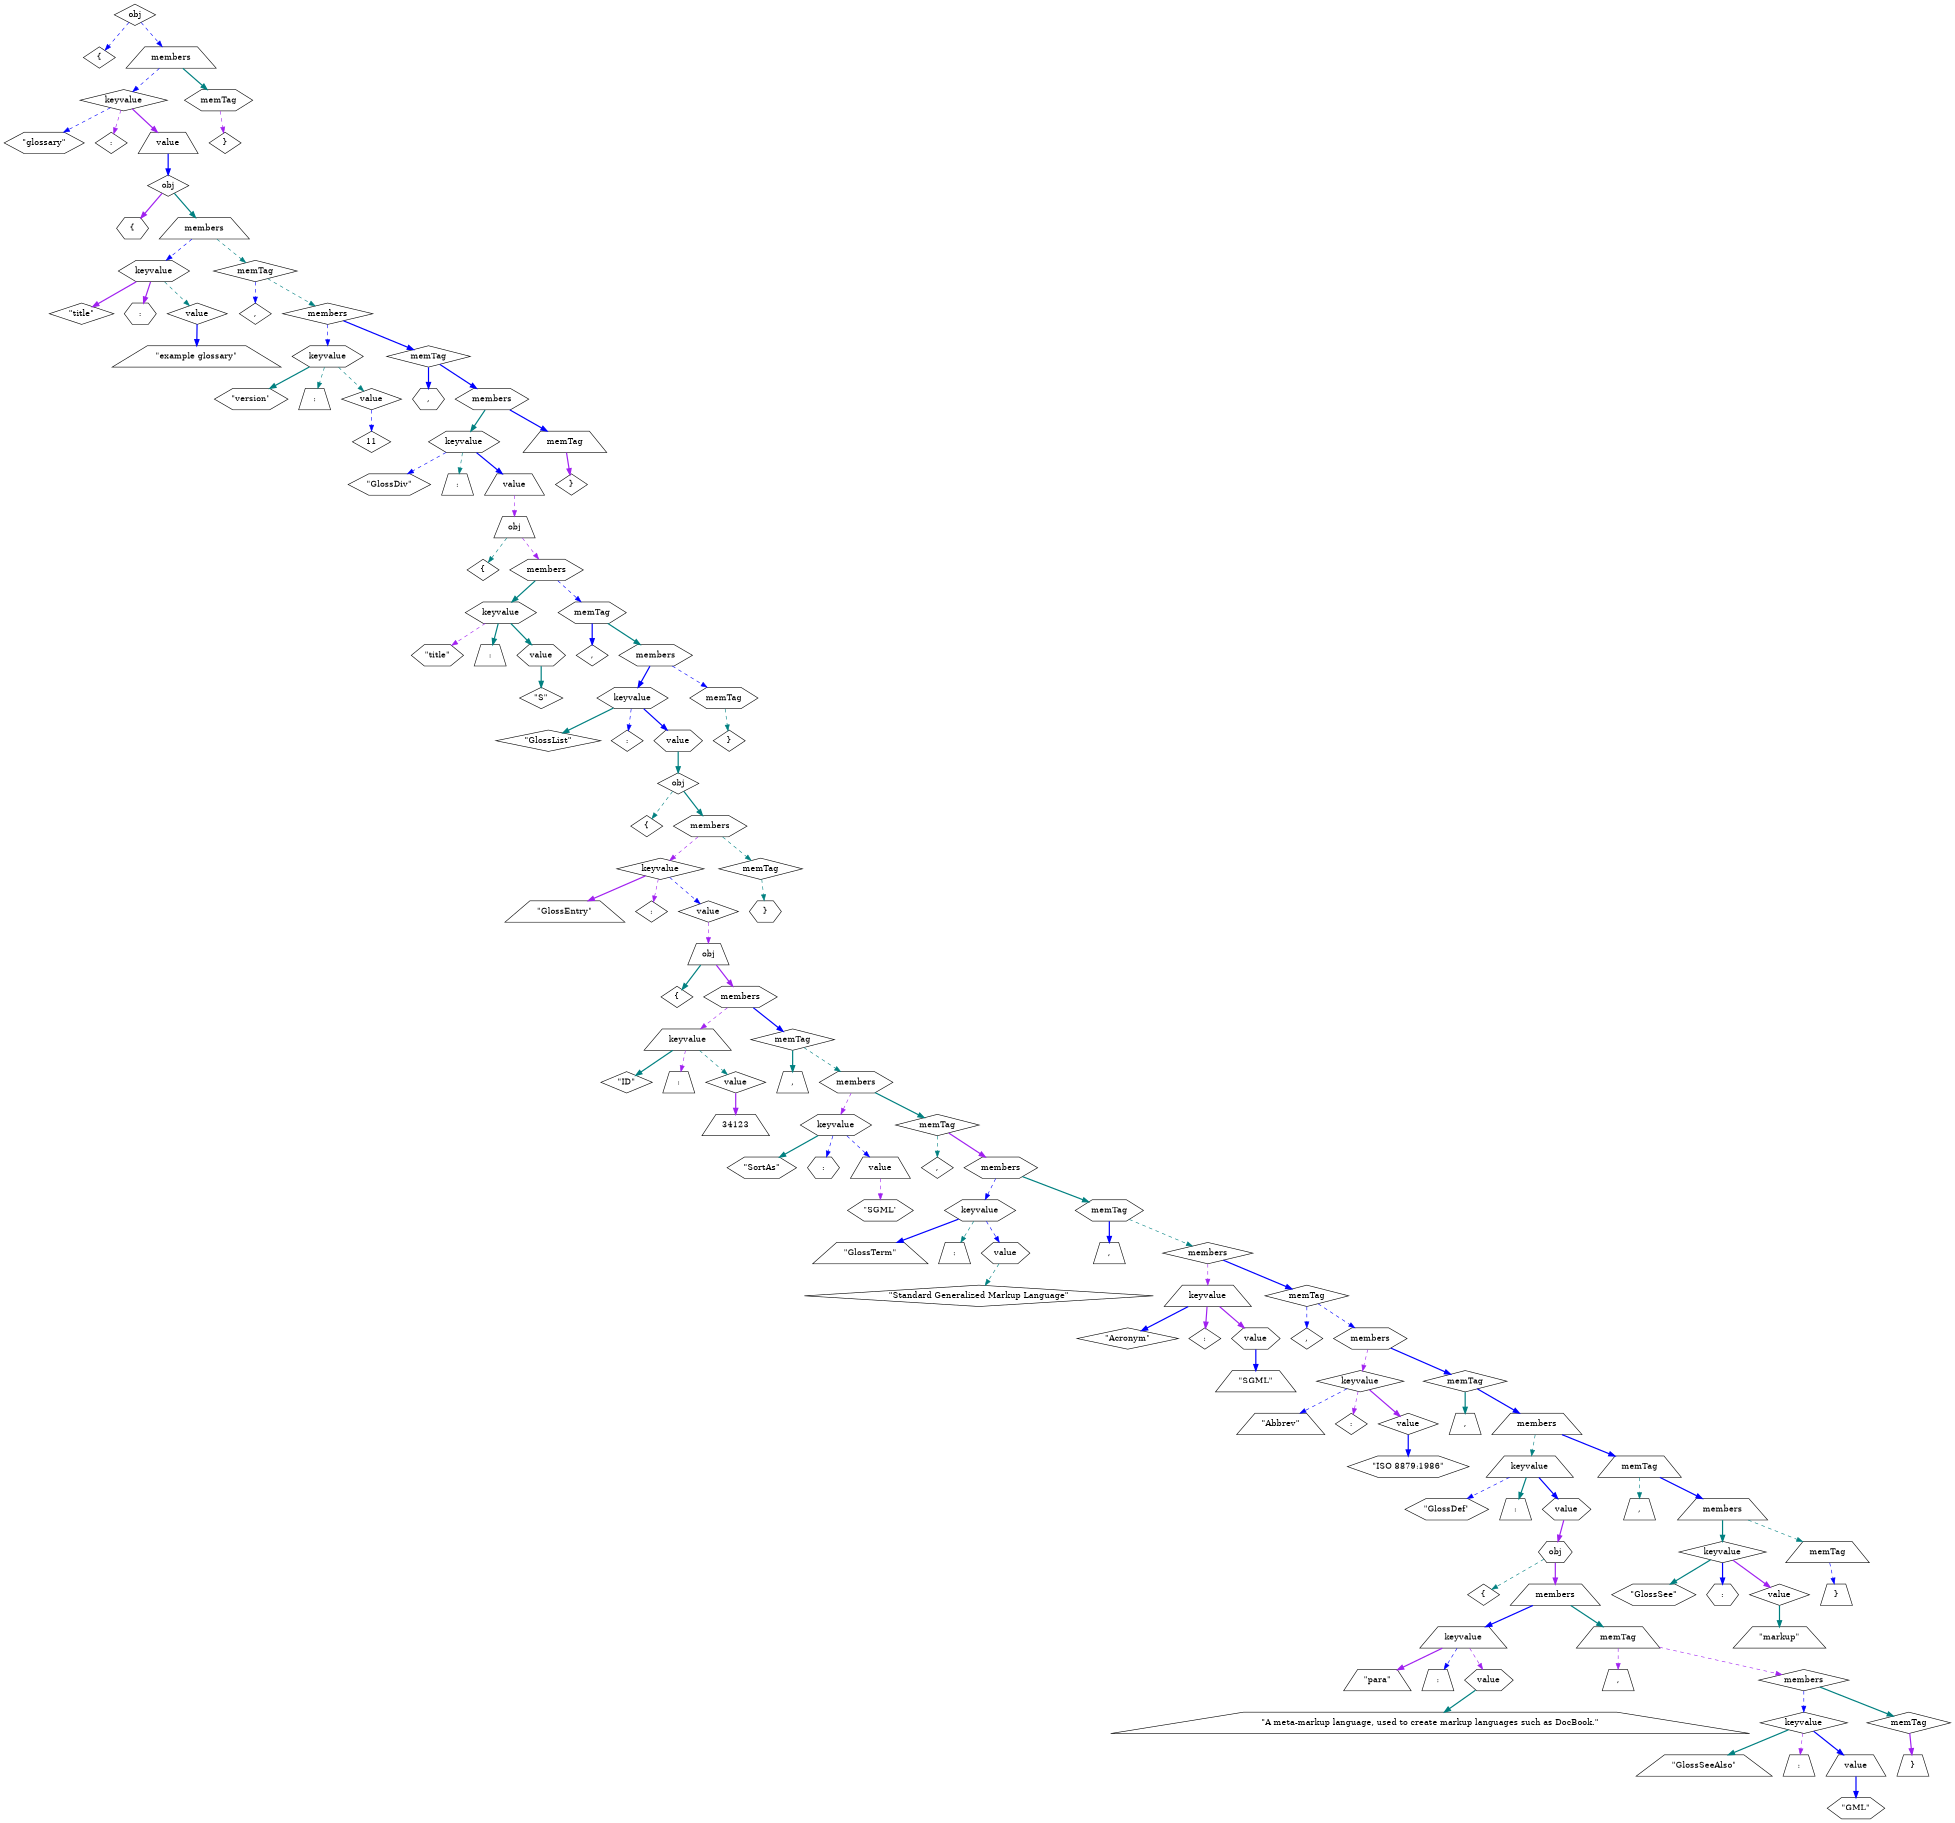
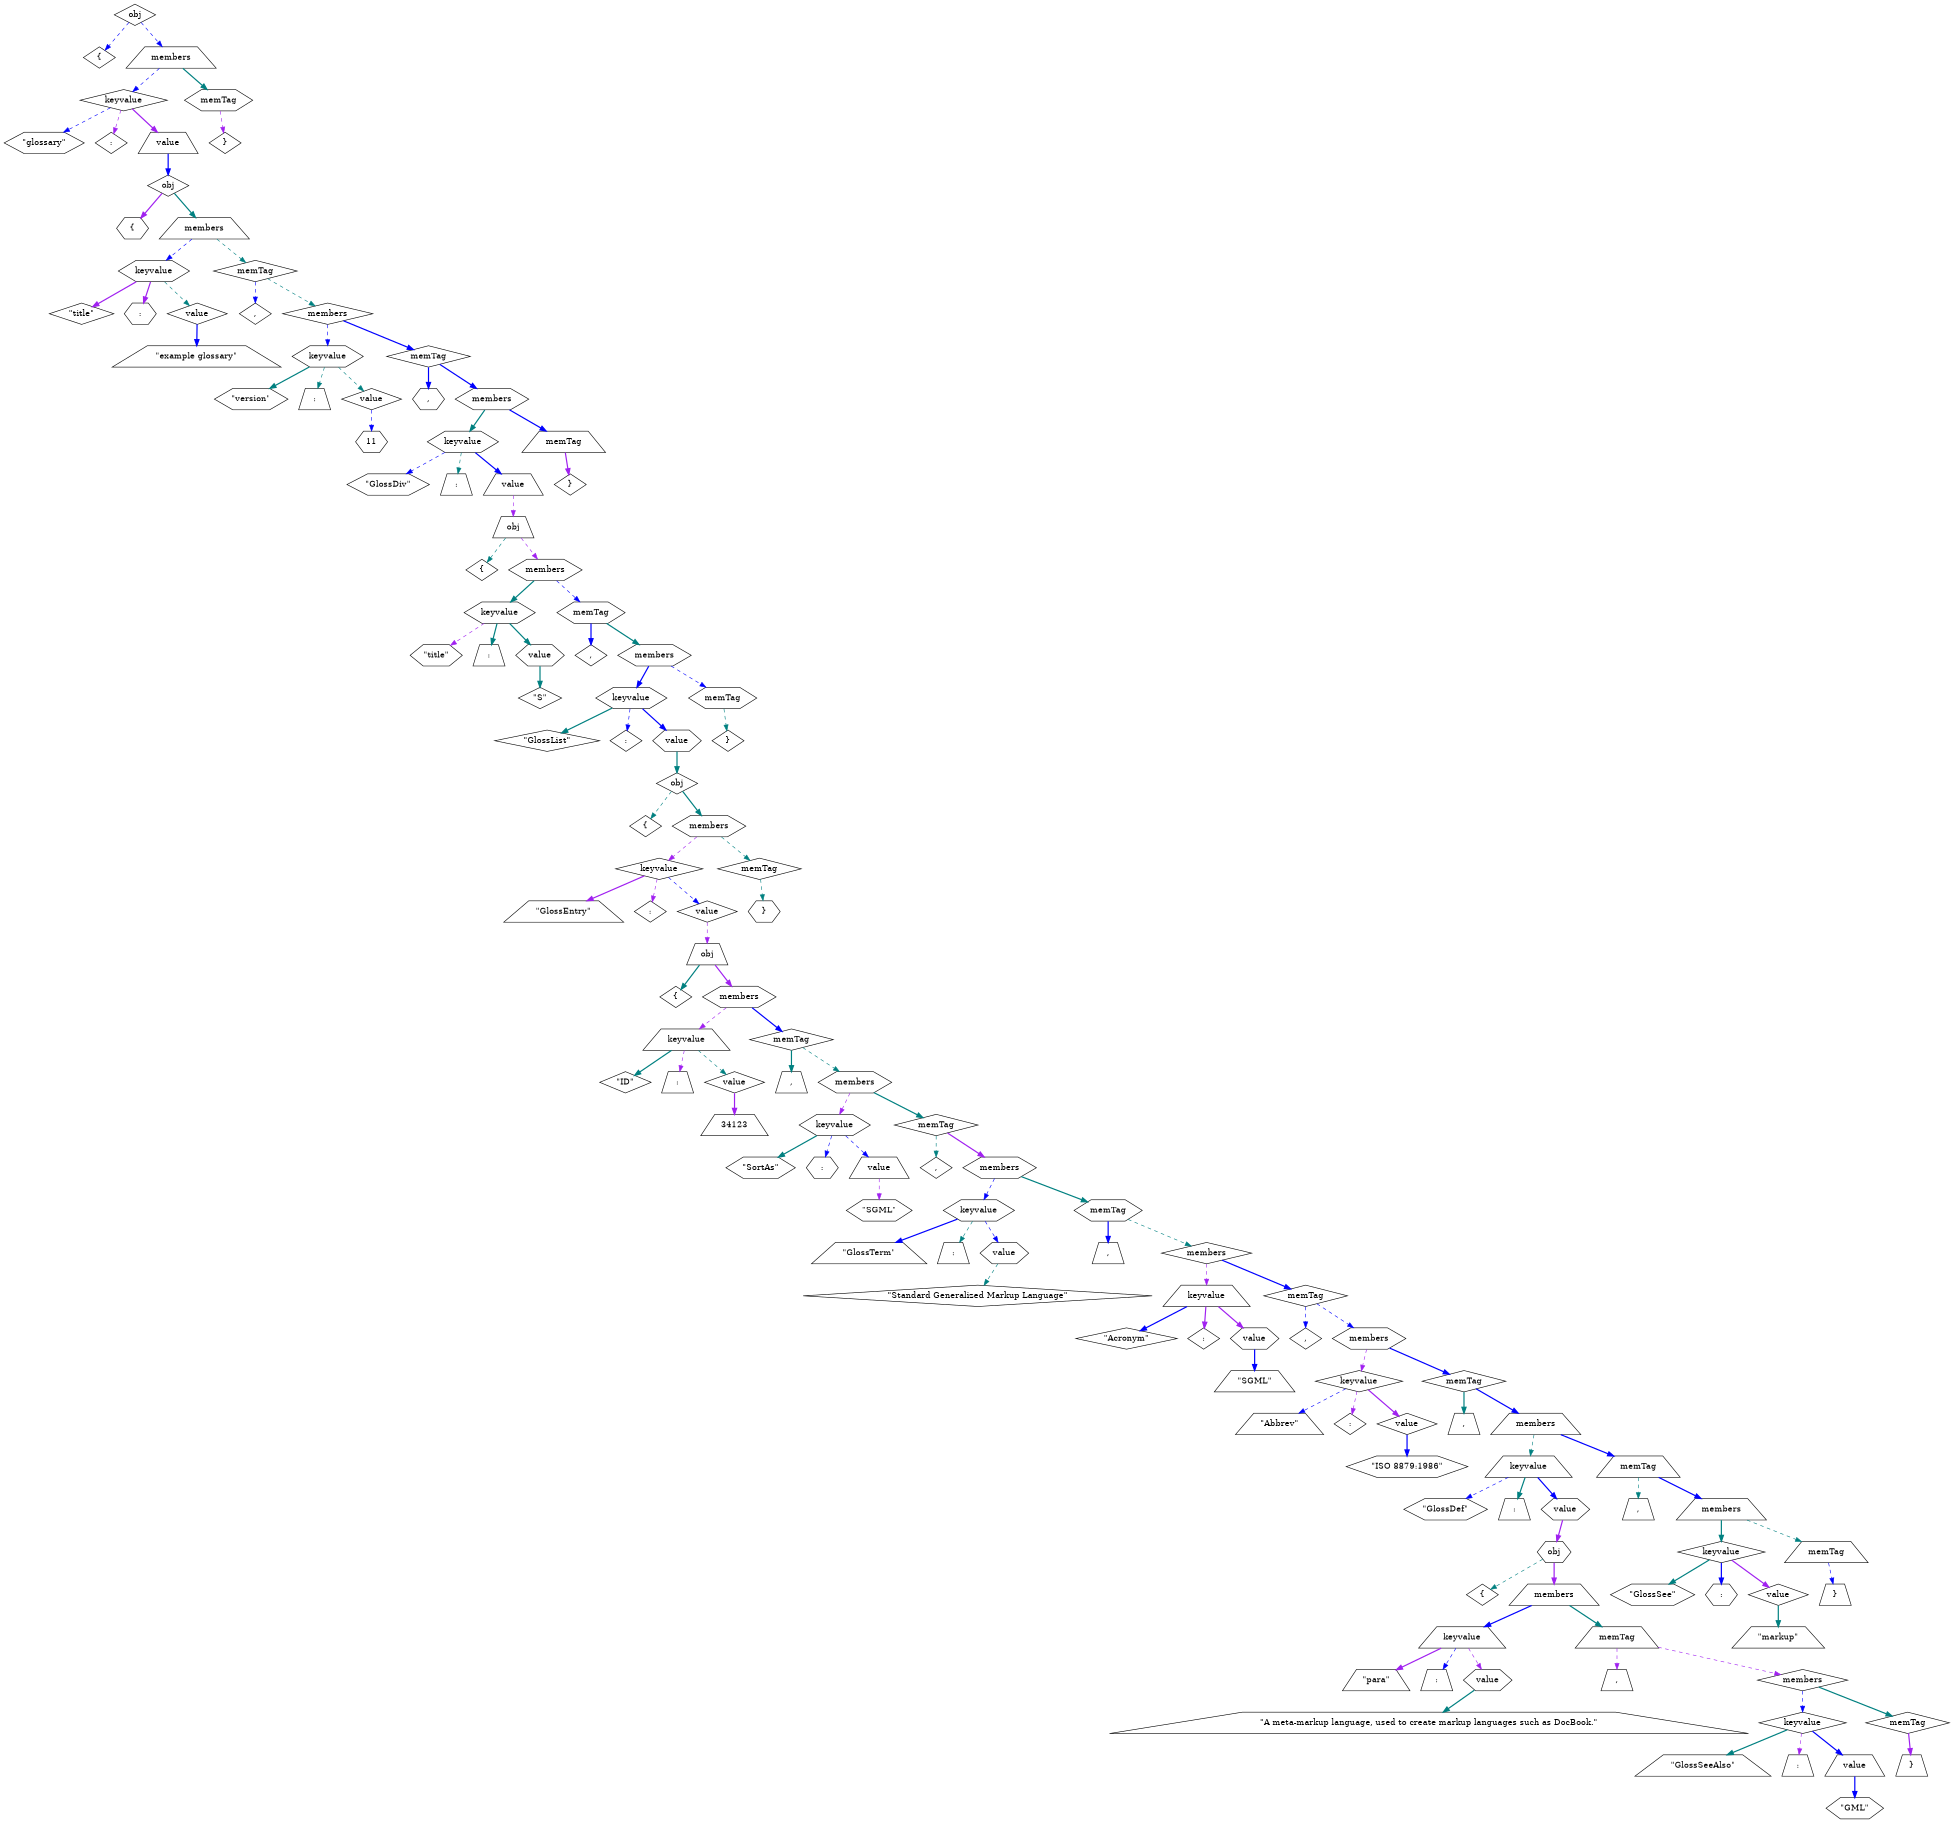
  digraph {
    node [shape=diamond]
    edge [color=blue style=bold]
    n1 [label=obj]
    n2 [label="{"]
    n3 [label=members shape=trapezium]
    n4 [label=keyvalue]
    n5 [label=memTag shape=hexagon]
    n6 [label="\"glossary\"" shape=hexagon]
    n7 [label=":"]
    n8 [label=value shape=trapezium]
    n9 [label=obj]
    n10 [label="{" shape=hexagon]
    n11 [label=members shape=trapezium]
    n12 [label=keyvalue shape=hexagon]
    n13 [label=memTag]
    n14 [label="\"title\""]
    n15 [label=":" shape=hexagon]
    n16 [label=value]
    n17 [label="\"example glossary\"" shape=trapezium]
    n18 [label=","]
    n19 [label=members]
    n20 [label=keyvalue shape=hexagon]
    n21 [label=memTag]
    n22 [label="\"version\"" shape=hexagon]
    n23 [label=":" shape=trapezium]
    n24 [label=value]
-   n25 [label=11]
+   n25 [label=11 shape=hexagon]
    n26 [label="," shape=hexagon]
    n27 [label=members shape=hexagon]
    n28 [label=keyvalue shape=hexagon]
    n29 [label=memTag shape=trapezium]
    n30 [label="\"GlossDiv\"" shape=hexagon]
    n31 [label=":" shape=trapezium]
    n32 [label=value shape=trapezium]
    n33 [label=obj shape=trapezium]
    n34 [label="{"]
    n35 [label=members shape=hexagon]
    n36 [label=keyvalue shape=hexagon]
    n37 [label=memTag shape=hexagon]
    n38 [label="\"title\"" shape=hexagon]
    n39 [label=":" shape=trapezium]
    n40 [label=value shape=hexagon]
    n41 [label="\"S\""]
    n42 [label=","]
    n43 [label=members shape=hexagon]
    n44 [label=keyvalue shape=hexagon]
    n45 [label=memTag shape=hexagon]
    n46 [label="\"GlossList\""]
    n47 [label=":"]
    n48 [label=value shape=hexagon]
    n49 [label=obj]
    n50 [label="{"]
    n51 [label=members shape=hexagon]
    n52 [label=keyvalue]
    n53 [label=memTag]
    n54 [label="\"GlossEntry\"" shape=trapezium]
    n55 [label=":"]
    n56 [label=value]
    n57 [label=obj shape=trapezium]
    n58 [label="{"]
    n59 [label=members shape=hexagon]
    n60 [label=keyvalue shape=trapezium]
    n61 [label=memTag]
    n62 [label="\"ID\""]
    n63 [label=":" shape=trapezium]
    n64 [label=value]
    n65 [label=34123 shape=trapezium]
    n66 [label="," shape=trapezium]
    n67 [label=members shape=hexagon]
    n68 [label=keyvalue shape=hexagon]
    n69 [label=memTag]
    n70 [label="\"SortAs\"" shape=hexagon]
    n71 [label=":" shape=hexagon]
    n72 [label=value shape=trapezium]
    n73 [label="\"SGML\"" shape=hexagon]
    n74 [label=","]
    n75 [label=members shape=hexagon]
    n76 [label=keyvalue shape=hexagon]
    n77 [label=memTag shape=hexagon]
    n78 [label="\"GlossTerm\"" shape=trapezium]
    n79 [label=":" shape=trapezium]
    n80 [label=value shape=hexagon]
    n81 [label="\"Standard Generalized Markup Language\""]
    n82 [label="," shape=trapezium]
    n83 [label=members]
    n84 [label=keyvalue shape=trapezium]
    n85 [label=memTag]
    n86 [label="\"Acronym\""]
    n87 [label=":"]
    n88 [label=value shape=hexagon]
    n89 [label="\"SGML\"" shape=trapezium]
    n90 [label=","]
    n91 [label=members shape=hexagon]
    n92 [label=keyvalue]
    n93 [label=memTag]
    n94 [label="\"Abbrev\"" shape=trapezium]
    n95 [label=":"]
    n96 [label=value]
    n97 [label="\"ISO 8879:1986\"" shape=hexagon]
    n98 [label="," shape=trapezium]
    n99 [label=members shape=trapezium]
    n100 [label=keyvalue shape=trapezium]
    n101 [label=memTag shape=trapezium]
    n102 [label="\"GlossDef\"" shape=hexagon]
    n103 [label=":" shape=trapezium]
    n104 [label=value shape=hexagon]
    n105 [label=obj shape=hexagon]
    n106 [label="{"]
    n107 [label=members shape=trapezium]
    n108 [label=keyvalue shape=trapezium]
    n109 [label=memTag shape=trapezium]
    n110 [label="\"para\"" shape=trapezium]
    n111 [label=":" shape=trapezium]
    n112 [label=value shape=hexagon]
    n113 [label="\"A meta-markup language, used to create markup languages such as DocBook.\"" shape=trapezium]
    n114 [label="," shape=trapezium]
    n115 [label=members]
    n116 [label=keyvalue]
    n117 [label=memTag]
    n118 [label="\"GlossSeeAlso\"" shape=trapezium]
    n119 [label=":" shape=trapezium]
    n120 [label=value shape=trapezium]
    n121 [label="\"GML\"" shape=hexagon]
    n122 [label="}" shape=trapezium]
    n123 [label="," shape=trapezium]
    n124 [label=members shape=trapezium]
    n125 [label=keyvalue]
    n126 [label=memTag shape=trapezium]
    n127 [label="\"GlossSee\"" shape=hexagon]
    n128 [label=":" shape=hexagon]
    n129 [label=value]
    n130 [label="\"markup\"" shape=trapezium]
    n131 [label="}" shape=trapezium]
    n132 [label="}" shape=hexagon]
    n133 [label="}"]
    n134 [label="}"]
    n135 [label="}"]
    n1 -> n2 [style=dashed]
    n1 -> n3 [style=dashed]
    n3 -> n4 [style=dashed]
    n3 -> n5 [color=teal]
    n4 -> n6 [style=dashed]
    n4 -> n7 [color=purple style=dashed]
    n4 -> n8 [color=purple]
    n5 -> n135 [color=purple style=dashed]
    n8 -> n9
    n9 -> n10 [color=purple]
    n9 -> n11 [color=teal]
    n11 -> n12 [style=dashed]
    n11 -> n13 [color=teal style=dashed]
    n12 -> n14 [color=purple]
    n12 -> n15 [color=purple]
    n12 -> n16 [color=teal style=dashed]
    n13 -> n18 [style=dashed]
    n13 -> n19 [color=teal style=dashed]
    n16 -> n17
    n19 -> n20 [style=dashed]
    n19 -> n21
    n20 -> n22 [color=teal]
    n20 -> n23 [color=teal style=dashed]
    n20 -> n24 [color=teal style=dashed]
    n21 -> n26
    n21 -> n27
    n24 -> n25 [style=dashed]
    n27 -> n28 [color=teal]
    n27 -> n29
    n28 -> n30 [style=dashed]
    n28 -> n31 [color=teal style=dashed]
    n28 -> n32
    n29 -> n134 [color=purple]
    n32 -> n33 [color=purple style=dashed]
    n33 -> n34 [color=teal style=dashed]
    n33 -> n35 [color=purple style=dashed]
    n35 -> n36 [color=teal]
    n35 -> n37 [style=dashed]
    n36 -> n38 [color=purple style=dashed]
    n36 -> n39 [color=teal]
    n36 -> n40 [color=teal]
    n37 -> n42
    n37 -> n43 [color=teal]
    n40 -> n41 [color=teal]
    n43 -> n44
    n43 -> n45 [style=dashed]
    n44 -> n46 [color=teal]
    n44 -> n47 [style=dashed]
    n44 -> n48
    n45 -> n133 [color=teal style=dashed]
    n48 -> n49 [color=teal]
    n49 -> n50 [color=teal style=dashed]
    n49 -> n51 [color=teal]
    n51 -> n52 [color=purple style=dashed]
    n51 -> n53 [color=teal style=dashed]
    n52 -> n54 [color=purple]
    n52 -> n55 [color=purple style=dashed]
    n52 -> n56 [style=dashed]
    n53 -> n132 [color=teal style=dashed]
    n56 -> n57 [color=purple style=dashed]
    n57 -> n58 [color=teal]
    n57 -> n59 [color=purple]
    n59 -> n60 [color=purple style=dashed]
    n59 -> n61
    n60 -> n62 [color=teal]
    n60 -> n63 [color=purple style=dashed]
    n60 -> n64 [color=teal style=dashed]
    n61 -> n66 [color=teal]
    n61 -> n67 [color=teal style=dashed]
    n64 -> n65 [color=purple]
    n67 -> n68 [color=purple style=dashed]
    n67 -> n69 [color=teal]
    n68 -> n70 [color=teal]
    n68 -> n71 [style=dashed]
    n68 -> n72 [style=dashed]
    n69 -> n74 [color=teal style=dashed]
    n69 -> n75 [color=purple]
    n72 -> n73 [color=purple style=dashed]
    n75 -> n76 [style=dashed]
    n75 -> n77 [color=teal]
    n76 -> n78
    n76 -> n79 [color=teal style=dashed]
    n76 -> n80 [style=dashed]
    n77 -> n82
    n77 -> n83 [color=teal style=dashed]
    n80 -> n81 [color=teal style=dashed]
    n83 -> n84 [color=purple style=dashed]
    n83 -> n85
    n84 -> n86
    n84 -> n87 [color=purple]
    n84 -> n88 [color=purple]
    n85 -> n90 [style=dashed]
    n85 -> n91 [style=dashed]
    n88 -> n89
    n91 -> n92 [color=purple style=dashed]
    n91 -> n93
    n92 -> n94 [style=dashed]
    n92 -> n95 [color=purple style=dashed]
    n92 -> n96 [color=purple]
    n93 -> n98 [color=teal]
    n93 -> n99
    n96 -> n97
    n99 -> n100 [color=teal style=dashed]
    n99 -> n101
    n100 -> n102 [style=dashed]
    n100 -> n103 [color=teal]
    n100 -> n104
    n101 -> n123 [color=teal style=dashed]
    n101 -> n124
    n104 -> n105 [color=purple]
    n105 -> n106 [color=teal style=dashed]
    n105 -> n107 [color=purple]
    n107 -> n108
    n107 -> n109 [color=teal]
    n108 -> n110 [color=purple]
    n108 -> n111 [style=dashed]
    n108 -> n112 [color=purple style=dashed]
    n109 -> n114 [color=purple style=dashed]
    n109 -> n115 [color=purple style=dashed]
    n112 -> n113 [color=teal]
    n115 -> n116 [style=dashed]
    n115 -> n117 [color=teal]
    n116 -> n118 [color=teal]
    n116 -> n119 [color=purple style=dashed]
    n116 -> n120
    n117 -> n122 [color=purple]
    n120 -> n121
    n124 -> n125 [color=teal]
    n124 -> n126 [color=teal style=dashed]
    n125 -> n127 [color=teal]
    n125 -> n128
    n125 -> n129 [color=purple]
    n126 -> n131 [style=dashed]
    n129 -> n130 [color=teal]
  }
